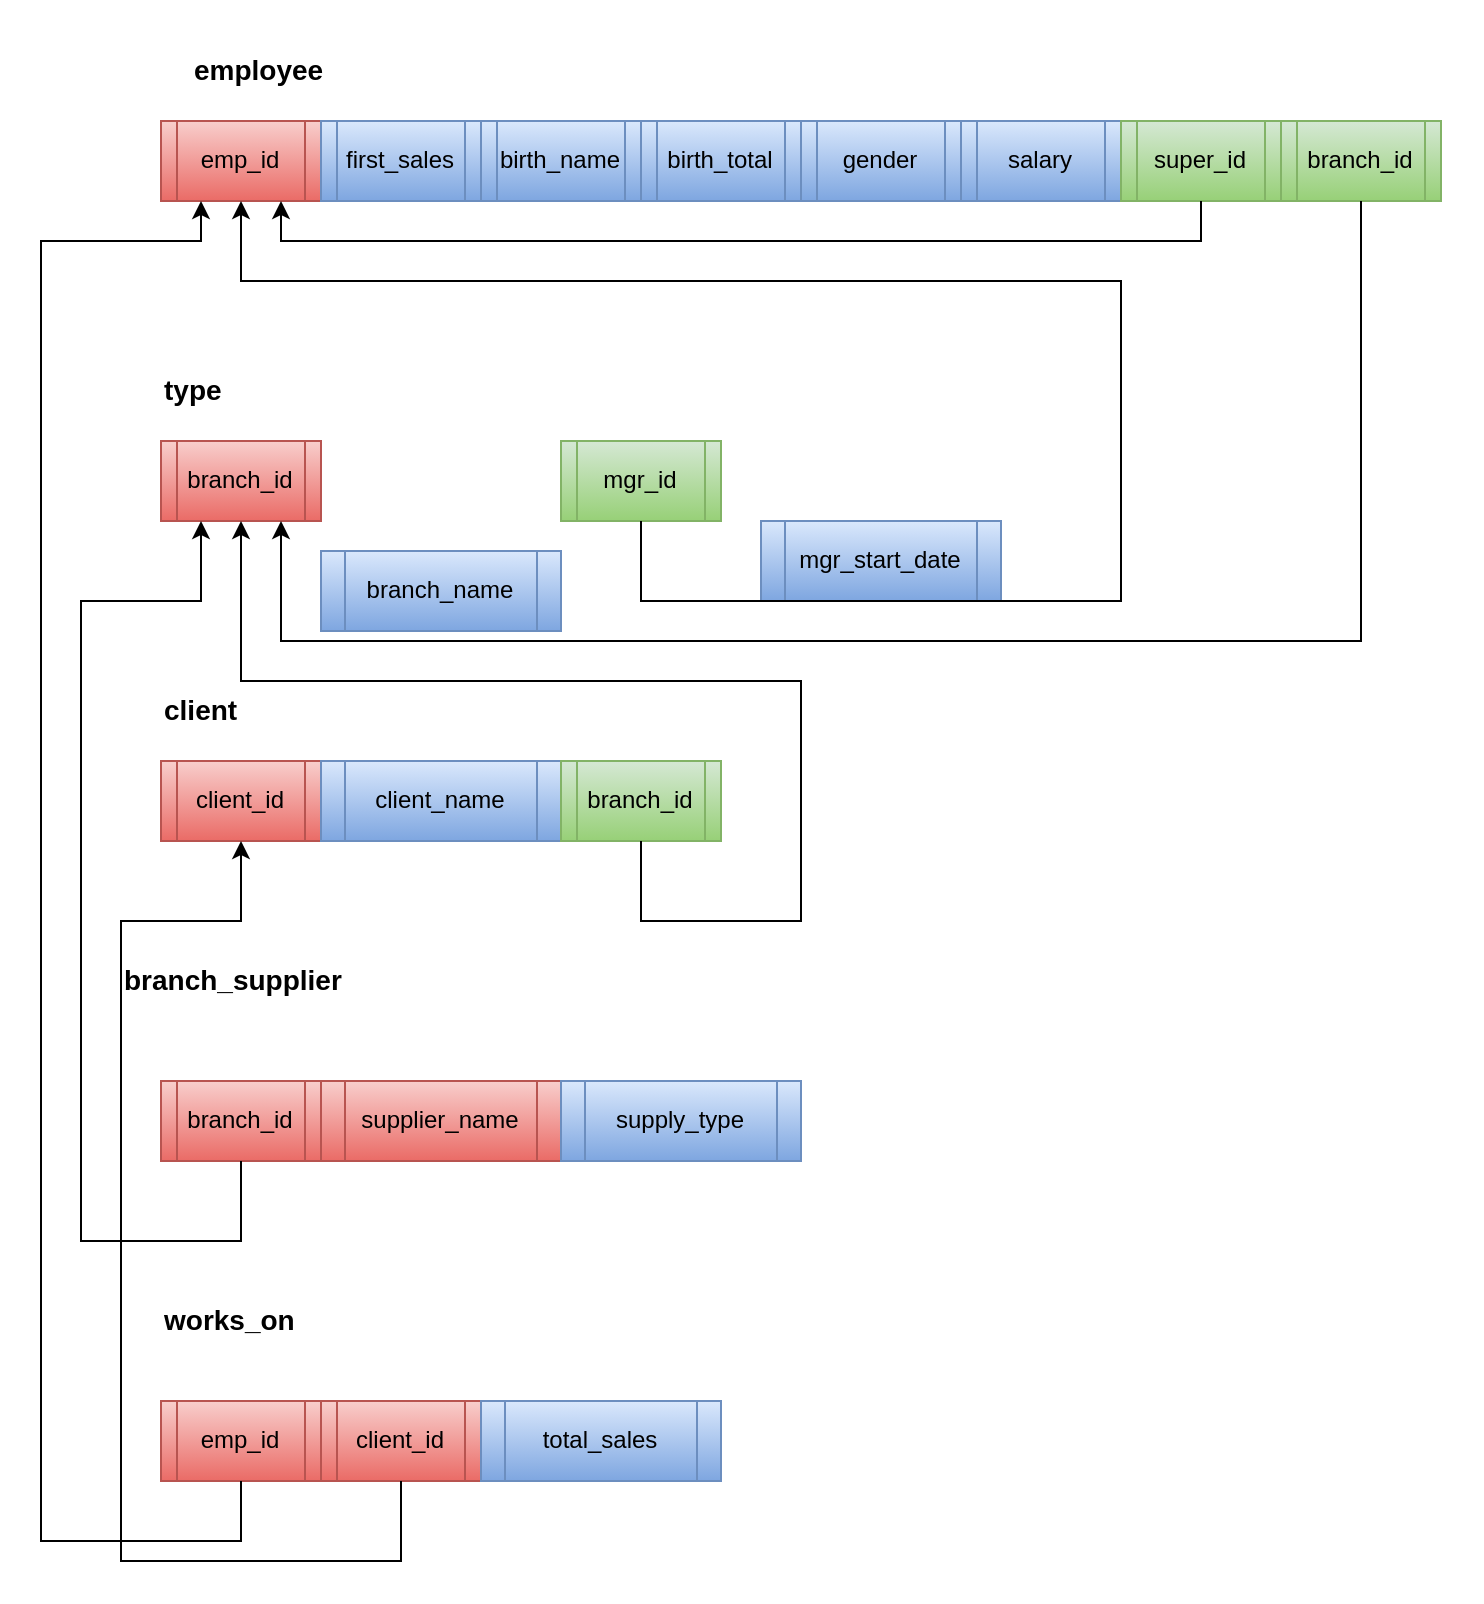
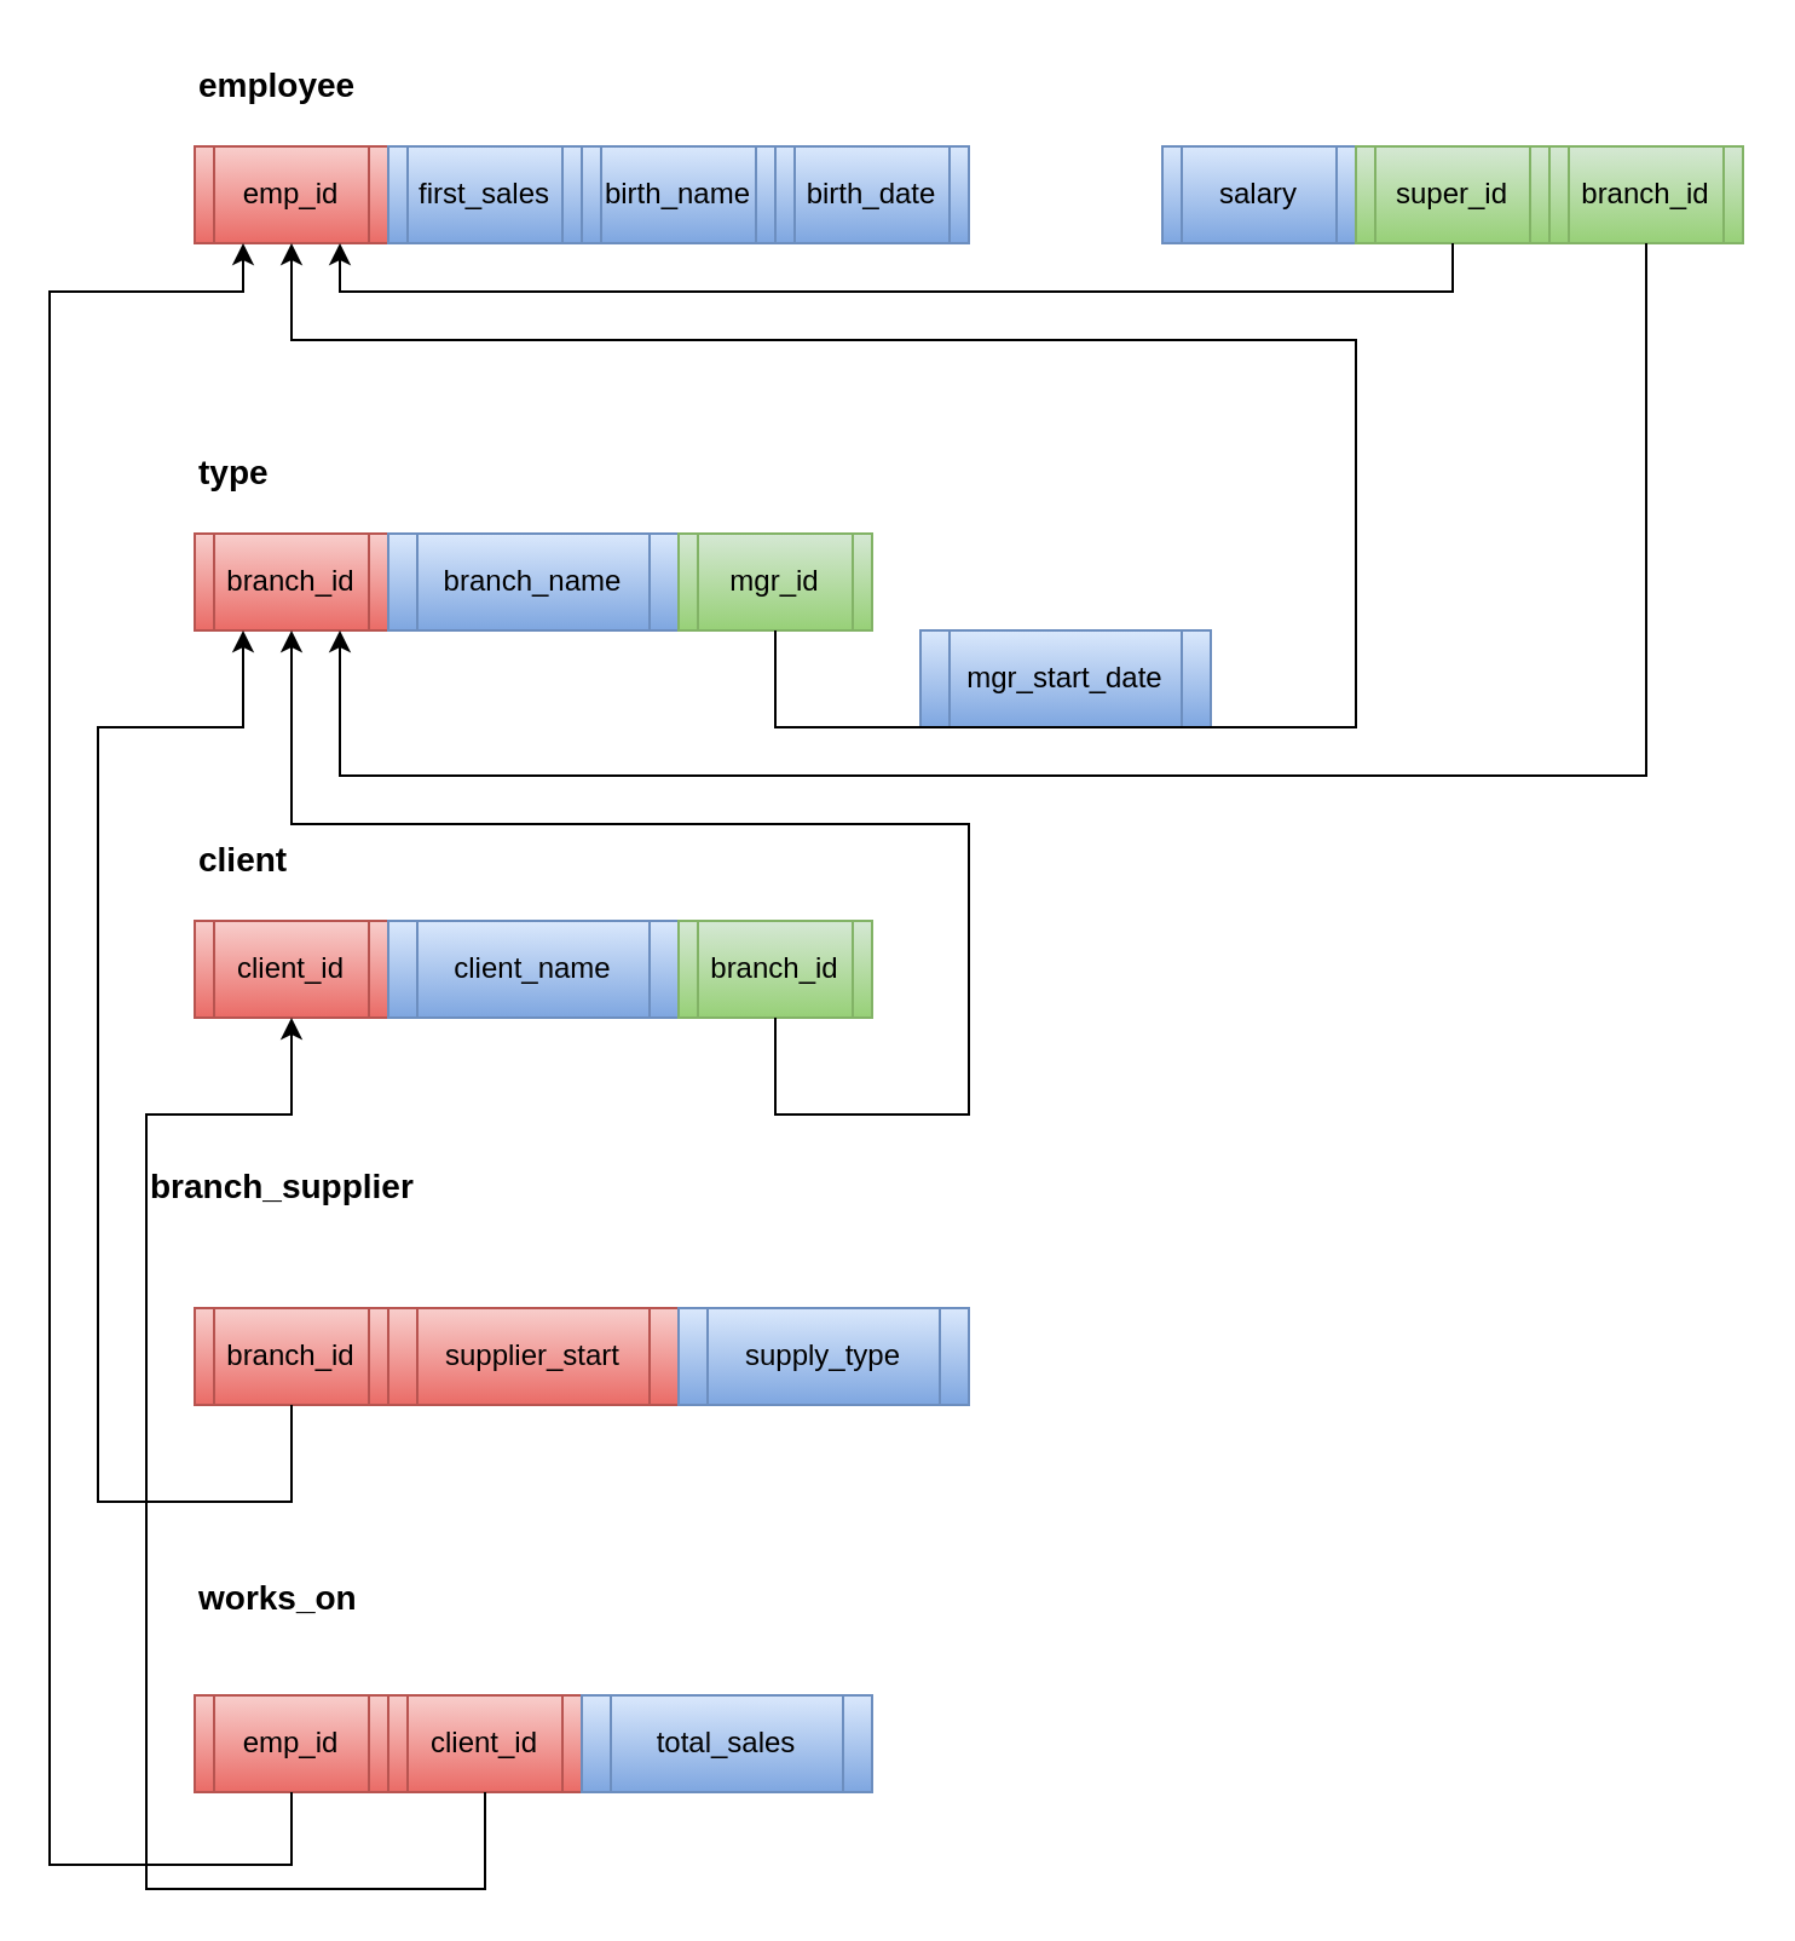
  <mxCell id="0" />
  <mxCell id="1" parent="0" />
  <mxCell id="2" value="emp_id" style="shape=process;whiteSpace=wrap;html=1;backgroundOutline=1;fillColor=#f8cecc;gradientColor=#ea6b66;strokeColor=#b85450;" parent="1" vertex="1"><mxGeometry x="80" y="60" width="80" height="40" as="geometry" /></mxCell>
  <mxCell id="3" value="first_sales" style="shape=process;whiteSpace=wrap;html=1;backgroundOutline=1;fillColor=#dae8fc;gradientColor=#7ea6e0;strokeColor=#6c8ebf;" parent="1" vertex="1"><mxGeometry x="160" y="60" width="80" height="40" as="geometry" /></mxCell>
  <mxCell id="4" value="birth_name" style="shape=process;whiteSpace=wrap;html=1;backgroundOutline=1;fillColor=#dae8fc;gradientColor=#7ea6e0;strokeColor=#6c8ebf;" parent="1" vertex="1"><mxGeometry x="240" y="60" width="80" height="40" as="geometry" /></mxCell>
- <mxCell id="5" value="birth_total" style="shape=process;whiteSpace=wrap;html=1;backgroundOutline=1;fillColor=#dae8fc;gradientColor=#7ea6e0;strokeColor=#6c8ebf;" parent="1" vertex="1"><mxGeometry x="320" y="60" width="80" height="40" as="geometry" /></mxCell>
- <mxCell id="6" value="gender" style="shape=process;whiteSpace=wrap;html=1;backgroundOutline=1;fillColor=#dae8fc;gradientColor=#7ea6e0;strokeColor=#6c8ebf;" parent="1" vertex="1"><mxGeometry x="400" y="60" width="80" height="40" as="geometry" /></mxCell>
+ <mxCell id="5" value="birth_date" style="shape=process;whiteSpace=wrap;html=1;backgroundOutline=1;fillColor=#dae8fc;gradientColor=#7ea6e0;strokeColor=#6c8ebf;" parent="1" vertex="1"><mxGeometry x="320" y="60" width="80" height="40" as="geometry" /></mxCell>
  <mxCell id="7" value="salary" style="shape=process;whiteSpace=wrap;html=1;backgroundOutline=1;fillColor=#dae8fc;gradientColor=#7ea6e0;strokeColor=#6c8ebf;" parent="1" vertex="1"><mxGeometry x="480" y="60" width="80" height="40" as="geometry" /></mxCell>
  <mxCell id="8" value="branch_id" style="shape=process;whiteSpace=wrap;html=1;backgroundOutline=1;fillColor=#f8cecc;gradientColor=#ea6b66;strokeColor=#b85450;" parent="1" vertex="1"><mxGeometry x="80" y="220" width="80" height="40" as="geometry" /></mxCell>
- <mxCell id="9" value="branch_name" style="shape=process;whiteSpace=wrap;html=1;backgroundOutline=1;fillColor=#dae8fc;gradientColor=#7ea6e0;strokeColor=#6c8ebf;" parent="1" vertex="1"><mxGeometry x="160" y="275" width="120" height="40" as="geometry" /></mxCell>
+ <mxCell id="9" value="branch_name" style="shape=process;whiteSpace=wrap;html=1;backgroundOutline=1;fillColor=#dae8fc;gradientColor=#7ea6e0;strokeColor=#6c8ebf;" parent="1" vertex="1"><mxGeometry x="160" y="220" width="120" height="40" as="geometry" /></mxCell>
  <mxCell id="10" value="client_id" style="shape=process;whiteSpace=wrap;html=1;backgroundOutline=1;fillColor=#f8cecc;gradientColor=#ea6b66;strokeColor=#b85450;" parent="1" vertex="1"><mxGeometry x="80" y="380" width="80" height="40" as="geometry" /></mxCell>
  <mxCell id="11" value="client_name" style="shape=process;whiteSpace=wrap;html=1;backgroundOutline=1;fillColor=#dae8fc;gradientColor=#7ea6e0;strokeColor=#6c8ebf;" parent="1" vertex="1"><mxGeometry x="160" y="380" width="120" height="40" as="geometry" /></mxCell>
- <mxCell id="12" value="&lt;b&gt;&lt;font style=&quot;font-size: 14px;&quot;&gt;employee&lt;/font&gt;&lt;/b&gt;" style="text;html=1;strokeColor=none;fillColor=none;align=left;verticalAlign=middle;whiteSpace=wrap;rounded=0;" parent="1" vertex="1"><mxGeometry x="95" y="20" width="80" height="30" as="geometry" /></mxCell>
+ <mxCell id="12" value="&lt;b&gt;&lt;font style=&quot;font-size: 14px;&quot;&gt;employee&lt;/font&gt;&lt;/b&gt;" style="text;html=1;strokeColor=none;fillColor=none;align=left;verticalAlign=middle;whiteSpace=wrap;rounded=0;" parent="1" vertex="1"><mxGeometry x="80" y="20" width="80" height="30" as="geometry" /></mxCell>
  <mxCell id="13" value="&lt;b&gt;&lt;font style=&quot;font-size: 14px;&quot;&gt;type&lt;/font&gt;&lt;/b&gt;" style="text;html=1;strokeColor=none;fillColor=none;align=left;verticalAlign=middle;whiteSpace=wrap;rounded=0;" parent="1" vertex="1"><mxGeometry x="80" y="180" width="80" height="30" as="geometry" /></mxCell>
  <mxCell id="14" value="&lt;span style=&quot;font-size: 14px;&quot;&gt;&lt;b&gt;client&lt;/b&gt;&lt;/span&gt;" style="text;html=1;strokeColor=none;fillColor=none;align=left;verticalAlign=middle;whiteSpace=wrap;rounded=0;" parent="1" vertex="1"><mxGeometry x="80" y="340" width="80" height="30" as="geometry" /></mxCell>
  <mxCell id="15" value="&lt;b&gt;&lt;font style=&quot;font-size: 14px;&quot;&gt;branch_supplier&lt;/font&gt;&lt;/b&gt;" style="text;html=1;strokeColor=none;fillColor=none;align=left;verticalAlign=middle;whiteSpace=wrap;rounded=0;" parent="1" vertex="1"><mxGeometry x="60" y="475" width="120" height="30" as="geometry" /></mxCell>
  <mxCell id="16" value="branch_id" style="shape=process;whiteSpace=wrap;html=1;backgroundOutline=1;fillColor=#f8cecc;gradientColor=#ea6b66;strokeColor=#b85450;" parent="1" vertex="1"><mxGeometry x="80" y="540" width="80" height="40" as="geometry" /></mxCell>
- <mxCell id="17" value="supplier_name" style="shape=process;whiteSpace=wrap;html=1;backgroundOutline=1;fillColor=#f8cecc;gradientColor=#ea6b66;strokeColor=#b85450;" parent="1" vertex="1"><mxGeometry x="160" y="540" width="120" height="40" as="geometry" /></mxCell>
+ <mxCell id="17" value="supplier_start" style="shape=process;whiteSpace=wrap;html=1;backgroundOutline=1;fillColor=#f8cecc;gradientColor=#ea6b66;strokeColor=#b85450;" parent="1" vertex="1"><mxGeometry x="160" y="540" width="120" height="40" as="geometry" /></mxCell>
  <mxCell id="18" value="supply_type" style="shape=process;whiteSpace=wrap;html=1;backgroundOutline=1;fillColor=#dae8fc;gradientColor=#7ea6e0;strokeColor=#6c8ebf;" parent="1" vertex="1"><mxGeometry x="280" y="540" width="120" height="40" as="geometry" /></mxCell>
  <mxCell id="19" value="branch_id" style="shape=process;whiteSpace=wrap;html=1;backgroundOutline=1;fillColor=#d5e8d4;gradientColor=#97d077;strokeColor=#82b366;" parent="1" vertex="1"><mxGeometry x="280" y="380" width="80" height="40" as="geometry" /></mxCell>
  <mxCell id="20" value="branch_id" style="shape=process;whiteSpace=wrap;html=1;backgroundOutline=1;fillColor=#d5e8d4;gradientColor=#97d077;strokeColor=#82b366;" parent="1" vertex="1"><mxGeometry x="640" y="60" width="80" height="40" as="geometry" /></mxCell>
  <mxCell id="21" value="super_id" style="shape=process;whiteSpace=wrap;html=1;backgroundOutline=1;fillColor=#d5e8d4;gradientColor=#97d077;strokeColor=#82b366;" parent="1" vertex="1"><mxGeometry x="560" y="60" width="80" height="40" as="geometry" /></mxCell>
  <mxCell id="22" value="&lt;b&gt;&lt;font style=&quot;font-size: 14px;&quot;&gt;works_on&lt;/font&gt;&lt;/b&gt;" style="text;html=1;strokeColor=none;fillColor=none;align=left;verticalAlign=middle;whiteSpace=wrap;rounded=0;" parent="1" vertex="1"><mxGeometry x="80" y="645" width="80" height="30" as="geometry" /></mxCell>
  <mxCell id="23" value="emp_id" style="shape=process;whiteSpace=wrap;html=1;backgroundOutline=1;fillColor=#f8cecc;gradientColor=#ea6b66;strokeColor=#b85450;" parent="1" vertex="1"><mxGeometry x="80" y="700" width="80" height="40" as="geometry" /></mxCell>
  <mxCell id="24" value="client_id" style="shape=process;whiteSpace=wrap;html=1;backgroundOutline=1;fillColor=#f8cecc;gradientColor=#ea6b66;strokeColor=#b85450;" parent="1" vertex="1"><mxGeometry x="160" y="700" width="80" height="40" as="geometry" /></mxCell>
  <mxCell id="25" value="total_sales" style="shape=process;whiteSpace=wrap;html=1;backgroundOutline=1;fillColor=#dae8fc;gradientColor=#7ea6e0;strokeColor=#6c8ebf;" parent="1" vertex="1"><mxGeometry x="240" y="700" width="120" height="40" as="geometry" /></mxCell>
  <mxCell id="26" value="mgr_id" style="shape=process;whiteSpace=wrap;html=1;backgroundOutline=1;fillColor=#d5e8d4;gradientColor=#97d077;strokeColor=#82b366;" parent="1" vertex="1"><mxGeometry x="280" y="220" width="80" height="40" as="geometry" /></mxCell>
  <mxCell id="27" value="mgr_start_date" style="shape=process;whiteSpace=wrap;html=1;backgroundOutline=1;fillColor=#dae8fc;gradientColor=#7ea6e0;strokeColor=#6c8ebf;" parent="1" vertex="1"><mxGeometry x="380" y="260" width="120" height="40" as="geometry" /></mxCell>
  <mxCell id="28" value="" style="edgeStyle=segmentEdgeStyle;endArrow=classic;html=1;rounded=0;fontSize=14;exitX=0.5;exitY=1;exitDx=0;exitDy=0;entryX=0.5;entryY=1;entryDx=0;entryDy=0;" parent="1" source="26" target="2" edge="1"><mxGeometry width="50" height="50" relative="1" as="geometry"><mxPoint x="410" y="320" as="sourcePoint" /><mxPoint x="460" y="140" as="targetPoint" /><Array as="points"><mxPoint x="320" y="300" /><mxPoint x="560" y="300" /><mxPoint x="560" y="140" /><mxPoint x="120" y="140" /></Array></mxGeometry></mxCell>
  <mxCell id="29" value="" style="edgeStyle=segmentEdgeStyle;endArrow=classic;html=1;rounded=0;fontSize=14;exitX=0.5;exitY=1;exitDx=0;exitDy=0;entryX=0.75;entryY=1;entryDx=0;entryDy=0;" parent="1" source="21" target="2" edge="1"><mxGeometry width="50" height="50" relative="1" as="geometry"><mxPoint x="410" y="190" as="sourcePoint" /><mxPoint x="140" y="120" as="targetPoint" /><Array as="points"><mxPoint x="600" y="120" /><mxPoint x="140" y="120" /></Array></mxGeometry></mxCell>
  <mxCell id="30" value="" style="edgeStyle=segmentEdgeStyle;endArrow=classic;html=1;rounded=0;fontSize=14;exitX=0.5;exitY=1;exitDx=0;exitDy=0;entryX=0.75;entryY=1;entryDx=0;entryDy=0;" parent="1" source="20" target="8" edge="1"><mxGeometry width="50" height="50" relative="1" as="geometry"><mxPoint x="410" y="190" as="sourcePoint" /><mxPoint x="130" y="310" as="targetPoint" /><Array as="points"><mxPoint x="680" y="320" /><mxPoint x="140" y="320" /></Array></mxGeometry></mxCell>
  <mxCell id="31" value="" style="edgeStyle=segmentEdgeStyle;endArrow=classic;html=1;rounded=0;fontSize=14;exitX=0.5;exitY=1;exitDx=0;exitDy=0;entryX=0.5;entryY=1;entryDx=0;entryDy=0;" parent="1" source="19" target="8" edge="1"><mxGeometry width="50" height="50" relative="1" as="geometry"><mxPoint x="320" y="460" as="sourcePoint" /><mxPoint x="112" y="260" as="targetPoint" /><Array as="points"><mxPoint x="320" y="460" /><mxPoint x="400" y="460" /><mxPoint x="400" y="340" /><mxPoint x="120" y="340" /></Array></mxGeometry></mxCell>
  <mxCell id="32" value="" style="edgeStyle=segmentEdgeStyle;endArrow=classic;html=1;rounded=0;fontSize=14;exitX=0.5;exitY=1;exitDx=0;exitDy=0;entryX=0.25;entryY=1;entryDx=0;entryDy=0;" parent="1" source="16" target="8" edge="1"><mxGeometry width="50" height="50" relative="1" as="geometry"><mxPoint x="120" y="620" as="sourcePoint" /><mxPoint x="100" y="300" as="targetPoint" /><Array as="points"><mxPoint x="120" y="620" /><mxPoint x="40" y="620" /><mxPoint x="40" y="300" /><mxPoint x="100" y="300" /></Array></mxGeometry></mxCell>
  <mxCell id="33" value="" style="edgeStyle=segmentEdgeStyle;endArrow=classic;html=1;rounded=0;fontSize=14;exitX=0.5;exitY=1;exitDx=0;exitDy=0;entryX=0.5;entryY=1;entryDx=0;entryDy=0;" parent="1" source="24" target="10" edge="1"><mxGeometry width="50" height="50" relative="1" as="geometry"><mxPoint x="200" y="780" as="sourcePoint" /><mxPoint x="120" y="460" as="targetPoint" /><Array as="points"><mxPoint x="200" y="780" /><mxPoint x="60" y="780" /><mxPoint x="60" y="460" /><mxPoint x="120" y="460" /></Array></mxGeometry></mxCell>
  <mxCell id="34" value="" style="edgeStyle=segmentEdgeStyle;endArrow=classic;html=1;rounded=0;fontSize=14;exitX=0.5;exitY=1;exitDx=0;exitDy=0;entryX=0.25;entryY=1;entryDx=0;entryDy=0;" parent="1" source="23" target="2" edge="1"><mxGeometry width="50" height="50" relative="1" as="geometry"><mxPoint x="120" y="770" as="sourcePoint" /><mxPoint x="100" y="120" as="targetPoint" /><Array as="points"><mxPoint x="120" y="770" /><mxPoint x="20" y="770" /><mxPoint x="20" y="120" /><mxPoint x="100" y="120" /></Array></mxGeometry></mxCell>
